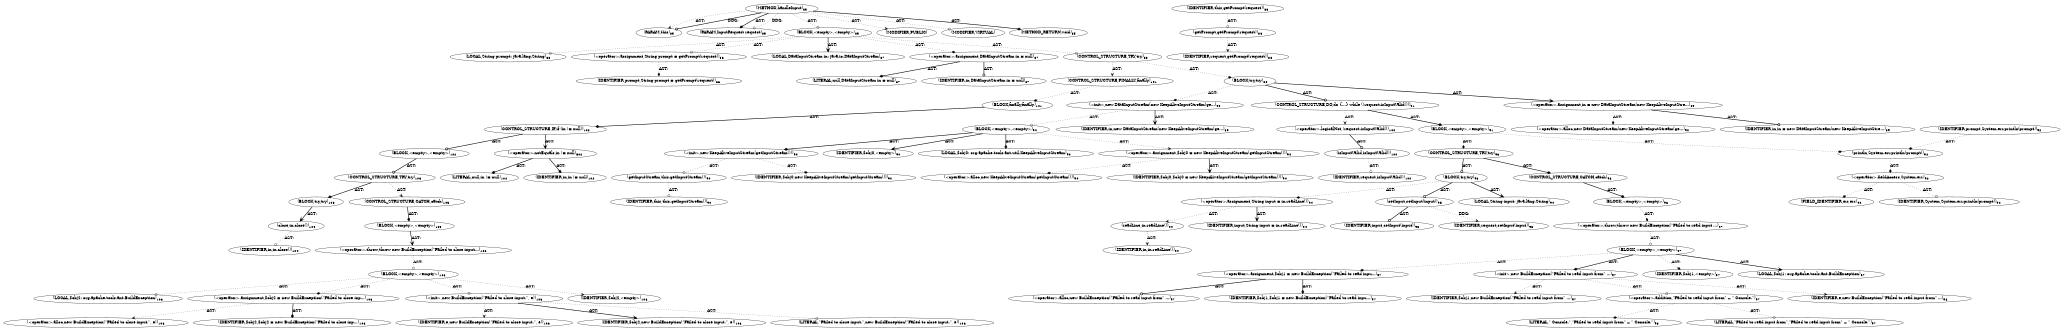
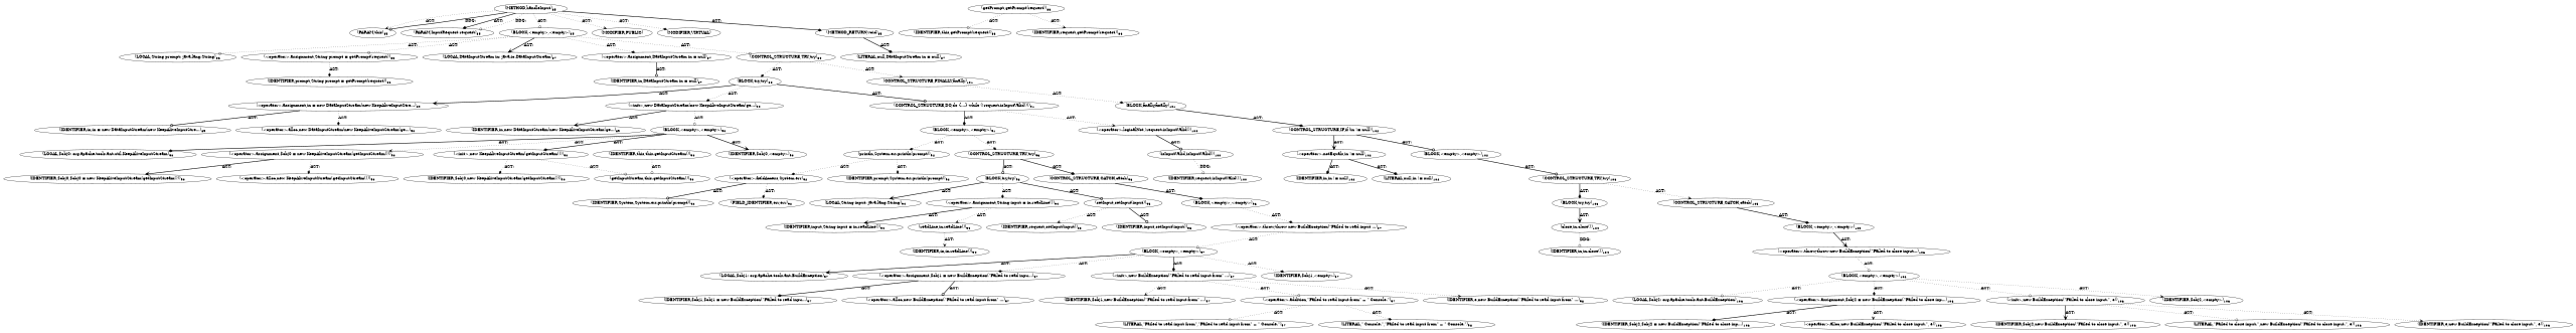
  digraph {
    edge [arrowhead=diamond style=dotted]
    n1 [label=<(METHOD,handleInput)<SUB>85</SUB>>]
    n2 [label=<(PARAM,this)<SUB>85</SUB>>]
    n3 [label=<(PARAM,InputRequest request)<SUB>85</SUB>>]
    n4 [label=<(BLOCK,&lt;empty&gt;,&lt;empty&gt;)<SUB>85</SUB>>]
    n5 [label=<(MODIFIER,PUBLIC)>]
    n6 [label=<(MODIFIER,VIRTUAL)>]
    n7 [label=<(METHOD_RETURN,void)<SUB>85</SUB>>]
    n8 [label=<(LOCAL,String prompt: java.lang.String)<SUB>86</SUB>>]
    n9 [label=<(&lt;operator&gt;.assignment,String prompt = getPrompt(request))<SUB>86</SUB>>]
    n10 [label=<(LOCAL,DataInputStream in: java.io.DataInputStream)<SUB>87</SUB>>]
    n11 [label=<(&lt;operator&gt;.assignment,DataInputStream in = null)<SUB>87</SUB>>]
    n12 [label=<(CONTROL_STRUCTURE,TRY,try)<SUB>88</SUB>>]
    n13 [label=<(IDENTIFIER,prompt,String prompt = getPrompt(request))<SUB>86</SUB>>]
    n14 [label=<(IDENTIFIER,in,DataInputStream in = null)<SUB>87</SUB>>]
    n15 [label=<(LITERAL,null,DataInputStream in = null)<SUB>87</SUB>>]
    n16 [label=<(BLOCK,try,try)<SUB>88</SUB>>]
    n17 [label=<(CONTROL_STRUCTURE,FINALLY,finally)<SUB>101</SUB>>]
    n18 [label=<(getPrompt,getPrompt(request))<SUB>86</SUB>>]
    n19 [label=<(IDENTIFIER,this,getPrompt(request))<SUB>86</SUB>>]
    n20 [label=<(IDENTIFIER,request,getPrompt(request))<SUB>86</SUB>>]
    n21 [label=<(&lt;operator&gt;.assignment,in = new DataInputStream(new KeepAliveInputStre...)<SUB>89</SUB>>]
    n22 [label=<(&lt;init&gt;,new DataInputStream(new KeepAliveInputStream(ge...)<SUB>90</SUB>>]
    n23 [label=<(CONTROL_STRUCTURE,DO,do {...} while (!request.isInputValid()))<SUB>91</SUB>>]
    n24 [label=<(BLOCK,finally,finally)<SUB>101</SUB>>]
    n25 [label=<(IDENTIFIER,in,in = new DataInputStream(new KeepAliveInputStre...)<SUB>89</SUB>>]
    n26 [label=<(&lt;operator&gt;.alloc,new DataInputStream(new KeepAliveInputStream(ge...)<SUB>90</SUB>>]
    n27 [label=<(IDENTIFIER,in,new DataInputStream(new KeepAliveInputStream(ge...)<SUB>89</SUB>>]
    n28 [label=<(BLOCK,&lt;empty&gt;,&lt;empty&gt;)<SUB>90</SUB>>]
    n29 [label=<(BLOCK,&lt;empty&gt;,&lt;empty&gt;)<SUB>91</SUB>>]
    n30 [label=<(&lt;operator&gt;.logicalNot,!request.isInputValid())<SUB>100</SUB>>]
    n31 [label=<(LOCAL,$obj0: org.apache.tools.ant.util.KeepAliveInputStream)<SUB>90</SUB>>]
    n32 [label=<(&lt;operator&gt;.assignment,$obj0 = new KeepAliveInputStream(getInputStream()))<SUB>90</SUB>>]
    n33 [label=<(&lt;init&gt;,new KeepAliveInputStream(getInputStream()))<SUB>90</SUB>>]
    n34 [label=<(IDENTIFIER,$obj0,&lt;empty&gt;)<SUB>90</SUB>>]
    n35 [label=<(IDENTIFIER,$obj0,$obj0 = new KeepAliveInputStream(getInputStream()))<SUB>90</SUB>>]
    n36 [label=<(&lt;operator&gt;.alloc,new KeepAliveInputStream(getInputStream()))<SUB>90</SUB>>]
    n37 [label=<(IDENTIFIER,$obj0,new KeepAliveInputStream(getInputStream()))<SUB>90</SUB>>]
    n38 [label=<(getInputStream,this.getInputStream())<SUB>90</SUB>>]
    n39 [label=<(IDENTIFIER,this,this.getInputStream())<SUB>90</SUB>>]
    n40 [label=<(println,System.err.println(prompt))<SUB>92</SUB>>]
    n41 [label=<(CONTROL_STRUCTURE,TRY,try)<SUB>93</SUB>>]
    n42 [label=<(isInputValid,isInputValid())<SUB>100</SUB>>]
    n43 [label=<(&lt;operator&gt;.fieldAccess,System.err)<SUB>92</SUB>>]
    n44 [label=<(IDENTIFIER,prompt,System.err.println(prompt))<SUB>92</SUB>>]
    n45 [label=<(BLOCK,try,try)<SUB>93</SUB>>]
    n46 [label=<(CONTROL_STRUCTURE,CATCH,catch)<SUB>96</SUB>>]
    n47 [label=<(IDENTIFIER,System,System.err.println(prompt))<SUB>92</SUB>>]
    n48 [label=<(FIELD_IDENTIFIER,err,err)<SUB>92</SUB>>]
    n49 [label=<(LOCAL,String input: java.lang.String)<SUB>94</SUB>>]
    n50 [label=<(&lt;operator&gt;.assignment,String input = in.readLine())<SUB>94</SUB>>]
    n51 [label=<(setInput,setInput(input))<SUB>95</SUB>>]
    n52 [label=<(BLOCK,&lt;empty&gt;,&lt;empty&gt;)<SUB>96</SUB>>]
    n53 [label=<(IDENTIFIER,input,String input = in.readLine())<SUB>94</SUB>>]
    n54 [label=<(readLine,in.readLine())<SUB>94</SUB>>]
    n55 [label=<(IDENTIFIER,request,setInput(input))<SUB>95</SUB>>]
    n56 [label=<(IDENTIFIER,input,setInput(input))<SUB>95</SUB>>]
    n57 [label=<(IDENTIFIER,in,in.readLine())<SUB>94</SUB>>]
    n58 [label=<(&lt;operator&gt;.throw,throw new BuildException(&quot;Failed to read input ...)<SUB>97</SUB>>]
    n59 [label=<(BLOCK,&lt;empty&gt;,&lt;empty&gt;)<SUB>97</SUB>>]
    n60 [label=<(LOCAL,$obj1: org.apache.tools.ant.BuildException)<SUB>97</SUB>>]
    n61 [label=<(&lt;operator&gt;.assignment,$obj1 = new BuildException(&quot;Failed to read inpu...)<SUB>97</SUB>>]
    n62 [label=<(&lt;init&gt;,new BuildException(&quot;Failed to read input from&quot; ...)<SUB>97</SUB>>]
    n63 [label=<(IDENTIFIER,$obj1,&lt;empty&gt;)<SUB>97</SUB>>]
    n64 [label=<(IDENTIFIER,$obj1,$obj1 = new BuildException(&quot;Failed to read inpu...)<SUB>97</SUB>>]
    n65 [label=<(&lt;operator&gt;.alloc,new BuildException(&quot;Failed to read input from&quot; ...)<SUB>97</SUB>>]
    n66 [label=<(IDENTIFIER,$obj1,new BuildException(&quot;Failed to read input from&quot; ...)<SUB>97</SUB>>]
    n67 [label=<(&lt;operator&gt;.addition,&quot;Failed to read input from&quot; + &quot; Console.&quot;)<SUB>97</SUB>>]
    n68 [label=<(IDENTIFIER,e,new BuildException(&quot;Failed to read input from&quot; ...)<SUB>98</SUB>>]
    n69 [label=<(LITERAL,&quot;Failed to read input from&quot;,&quot;Failed to read input from&quot; + &quot; Console.&quot;)<SUB>97</SUB>>]
    n70 [label=<(LITERAL,&quot; Console.&quot;,&quot;Failed to read input from&quot; + &quot; Console.&quot;)<SUB>98</SUB>>]
    n71 [label=<(IDENTIFIER,request,isInputValid())<SUB>100</SUB>>]
    n72 [label=<(CONTROL_STRUCTURE,IF,if (in != null))<SUB>102</SUB>>]
-   n73 [label=<(&lt;operator&gt;.notEquals,in != null)<SUB>502</SUB>>]
+   n73 [label=<(&lt;operator&gt;.notEquals,in != null)<SUB>102</SUB>>]
    n74 [label=<(BLOCK,&lt;empty&gt;,&lt;empty&gt;)<SUB>102</SUB>>]
    n75 [label=<(IDENTIFIER,in,in != null)<SUB>102</SUB>>]
    n76 [label=<(LITERAL,null,in != null)<SUB>102</SUB>>]
    n77 [label=<(CONTROL_STRUCTURE,TRY,try)<SUB>103</SUB>>]
    n78 [label=<(BLOCK,try,try)<SUB>103</SUB>>]
    n79 [label=<(CONTROL_STRUCTURE,CATCH,catch)<SUB>105</SUB>>]
    n80 [label=<(close,in.close())<SUB>104</SUB>>]
    n81 [label=<(BLOCK,&lt;empty&gt;,&lt;empty&gt;)<SUB>105</SUB>>]
    n82 [label=<(IDENTIFIER,in,in.close())<SUB>104</SUB>>]
    n83 [label=<(&lt;operator&gt;.throw,throw new BuildException(&quot;Failed to close input...)<SUB>106</SUB>>]
    n84 [label=<(BLOCK,&lt;empty&gt;,&lt;empty&gt;)<SUB>106</SUB>>]
    n85 [label=<(LOCAL,$obj2: org.apache.tools.ant.BuildException)<SUB>106</SUB>>]
    n86 [label=<(&lt;operator&gt;.assignment,$obj2 = new BuildException(&quot;Failed to close inp...)<SUB>106</SUB>>]
    n87 [label=<(&lt;init&gt;,new BuildException(&quot;Failed to close input.&quot;, e))<SUB>106</SUB>>]
    n88 [label=<(IDENTIFIER,$obj2,&lt;empty&gt;)<SUB>106</SUB>>]
    n89 [label=<(IDENTIFIER,$obj2,$obj2 = new BuildException(&quot;Failed to close inp...)<SUB>106</SUB>>]
    n90 [label=<(&lt;operator&gt;.alloc,new BuildException(&quot;Failed to close input.&quot;, e))<SUB>106</SUB>>]
    n91 [label=<(IDENTIFIER,$obj2,new BuildException(&quot;Failed to close input.&quot;, e))<SUB>106</SUB>>]
    n92 [label=<(LITERAL,&quot;Failed to close input.&quot;,new BuildException(&quot;Failed to close input.&quot;, e))<SUB>106</SUB>>]
    n93 [label=<(IDENTIFIER,e,new BuildException(&quot;Failed to close input.&quot;, e))<SUB>106</SUB>>]
    n1 -> n2 [arrowhead=vee label="AST: "]
    n1 -> n2 [arrowhead=odot label="DDG: " style=bold]
    n1 -> n3 [label="AST: " style=bold]
    n1 -> n3 [arrowhead=odot label="DDG: "]
    n1 -> n4 [arrowhead=odot label="AST: "]
    n1 -> n5 [arrowhead=vee label="AST: "]
-   n1 -> n6 [arrowhead=odot label="AST: "]
+   n1 -> n6 [label="AST: "]
    n1 -> n7 [label="AST: " style=bold]
    n4 -> n8 [arrowhead=odot label="AST: "]
    n4 -> n9 [arrowhead=odot label="AST: "]
    n4 -> n10 [arrowhead=vee label="AST: " style=bold]
    n4 -> n11 [label="AST: "]
    n4 -> n12 [arrowhead=odot label="AST: "]
    n9 -> n13 [label="AST: "]
    n11 -> n14 [arrowhead=odot label="AST: " style=bold]
-   n11 -> n15 [label="AST: " style=bold]
+   n7 -> n15 [label="AST: " style=bold]
    n12 -> n16 [label="AST: "]
    n12 -> n17 [arrowhead=vee label="AST: "]
    n16 -> n21 [arrowhead=vee label="AST: " style=bold]
    n16 -> n22 [label="AST: "]
    n16 -> n23 [arrowhead=odot label="AST: " style=bold]
    n17 -> n24 [label="AST: "]
-   n19 -> n18 [arrowhead=odot label="AST: "]
+   n18 -> n19 [arrowhead=odot label="AST: "]
    n18 -> n20 [arrowhead=vee label="AST: "]
    n21 -> n25 [arrowhead=odot label="AST: " style=bold]
    n21 -> n26 [label="AST: "]
    n22 -> n27 [arrowhead=vee label="AST: " style=bold]
    n22 -> n28 [arrowhead=odot label="AST: "]
    n23 -> n29 [label="AST: " style=bold]
    n23 -> n30 [arrowhead=vee label="AST: "]
    n24 -> n72 [label="AST: " style=bold]
    n28 -> n31 [label="AST: " style=bold]
    n28 -> n32 [arrowhead=vee label="AST: "]
    n28 -> n33 [label="AST: " style=bold]
    n28 -> n34 [arrowhead=vee label="AST: " style=bold]
    n29 -> n40 [label="AST: "]
    n29 -> n41 [label="AST: "]
    n30 -> n42 [arrowhead=odot label="AST: " style=bold]
    n32 -> n35 [arrowhead=vee label="AST: " style=bold]
    n32 -> n36 [label="AST: "]
    n33 -> n37 [label="AST: "]
    n33 -> n38 [arrowhead=odot label="AST: "]
-   n38 -> n39 [arrowhead=odot label="AST: "]
+   n39 -> n38 [arrowhead=odot label="AST: "]
    n40 -> n43 [label="AST: "]
-   n44 -> n40 [label="AST: "]
+   n40 -> n44 [label="AST: "]
    n41 -> n45 [arrowhead=odot label="AST: " style=bold]
    n41 -> n46 [label="AST: " style=bold]
-   n42 -> n71 [arrowhead=odot label="AST: "]
-   n43 -> n47 [arrowhead=odot label="AST: "]
+   n42 -> n71 [arrowhead=odot label="DDG: "]
+   n43 -> n47 [arrowhead=odot label="AST: " style=bold]
    n43 -> n48 [label="AST: "]
    n45 -> n49 [arrowhead=vee label="AST: " style=bold]
    n45 -> n50 [label="AST: "]
    n45 -> n51 [arrowhead=odot label="AST: " style=bold]
    n46 -> n52 [label="AST: " style=bold]
    n50 -> n53 [arrowhead=vee label="AST: " style=bold]
    n50 -> n54 [arrowhead=vee label="AST: "]
-   n51 -> n55 [arrowhead=vee label="DDG: "]
+   n51 -> n55 [arrowhead=vee label="AST: "]
    n51 -> n56 [arrowhead=odot label="AST: " style=bold]
    n52 -> n58 [label="AST: "]
    n54 -> n57 [arrowhead=vee label="AST: "]
    n58 -> n59 [arrowhead=odot label="AST: "]
    n59 -> n60 [arrowhead=vee label="AST: " style=bold]
    n59 -> n61 [label="AST: "]
    n59 -> n62 [label="AST: " style=bold]
    n59 -> n63 [label="AST: "]
    n61 -> n64 [label="AST: " style=bold]
    n61 -> n65 [arrowhead=odot label="AST: " style=bold]
    n62 -> n66 [arrowhead=vee label="AST: "]
    n62 -> n67 [arrowhead=odot label="AST: "]
    n62 -> n68 [arrowhead=vee label="AST: "]
    n67 -> n69 [arrowhead=odot label="AST: "]
    n67 -> n70 [label="AST: "]
    n72 -> n73 [arrowhead=vee label="AST: " style=bold]
    n72 -> n74 [arrowhead=odot label="AST: " style=bold]
    n73 -> n75 [label="AST: " style=bold]
    n73 -> n76 [label="AST: " style=bold]
    n74 -> n77 [arrowhead=odot label="AST: " style=bold]
    n77 -> n78 [label="AST: " style=bold]
    n77 -> n79 [arrowhead=vee label="AST: "]
    n78 -> n80 [arrowhead=vee label="AST: " style=bold]
    n79 -> n81 [label="AST: " style=bold]
-   n80 -> n82 [arrowhead=odot label="AST: "]
+   n80 -> n82 [arrowhead=odot label="DDG: "]
    n81 -> n83 [arrowhead=vee label="AST: " style=bold]
    n83 -> n84 [arrowhead=odot label="AST: "]
    n84 -> n85 [arrowhead=odot label="AST: "]
    n84 -> n86 [label="AST: "]
    n84 -> n87 [arrowhead=odot label="AST: "]
    n84 -> n88 [arrowhead=vee label="AST: "]
    n86 -> n89 [label="AST: " style=bold]
    n86 -> n90 [arrowhead=vee label="AST: "]
    n87 -> n91 [arrowhead=vee label="AST: " style=bold]
    n87 -> n92 [arrowhead=odot label="AST: "]
    n87 -> n93 [arrowhead=vee label="AST: "]
  }
